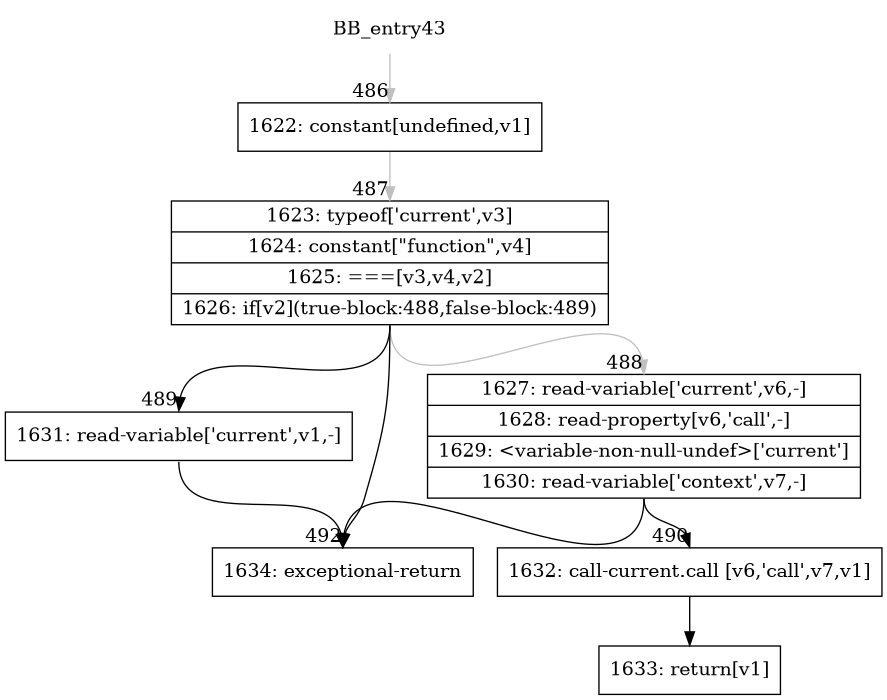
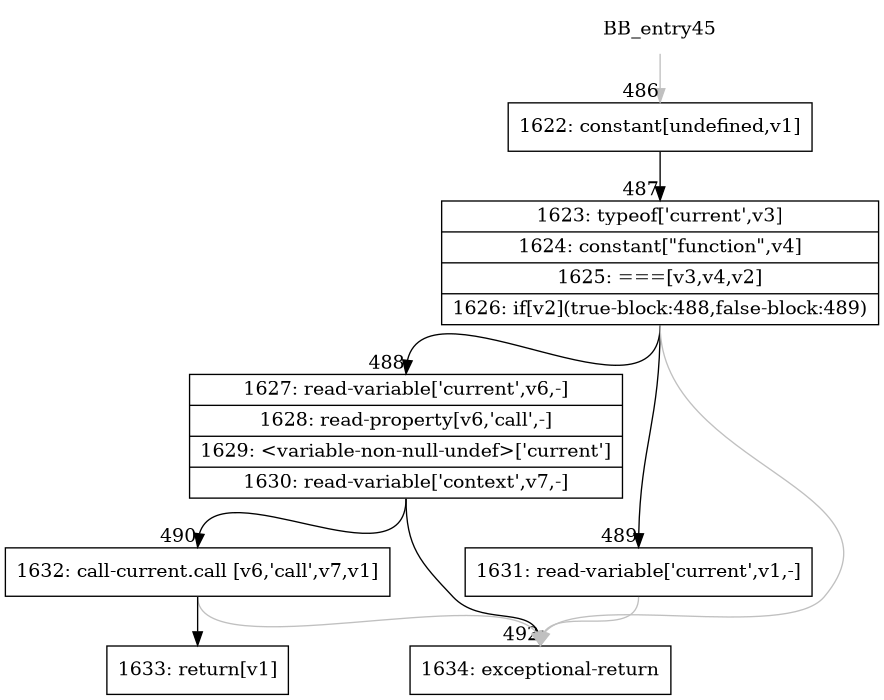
  digraph {
    rankdir=TD
    node [shape=record]
    edge [headport=n tailport=s]
-   BB_entry43 [shape=none]
+   BB_entry43 [shape=none label=BB_entry45]
    n2 [label="{1622: constant[undefined,v1]}"]
    n3 [label="{1623: typeof['current',v3]|1624: constant[\"function\",v4]|1625: ===[v3,v4,v2]|1626: if[v2](true-block:488,false-block:489)}"]
    n4 [label="{1627: read-variable['current',v6,-]|1628: read-property[v6,'call',-]|1629: \<variable-non-null-undef\>['current']|1630: read-variable['context',v7,-]}"]
    n5 [label="{1631: read-variable['current',v1,-]}"]
    n6 [label="{1634: exceptional-return}"]
    n7 [label="{1632: call-current.call [v6,'call',v7,v1]}"]
    n8 [label="{1633: return[v1]}"]
    BB_entry43 -> n2 [color=gray headlabel="    486"]
-   n2 -> n3 [headlabel="      487" color=gray]
-   n3 -> n4 [headlabel="      488" color=gray]
+   n2 -> n3 [headlabel="      487"]
+   n3 -> n4 [headlabel="      488"]
    n3 -> n5 [headlabel="      489"]
-   n3 -> n6 [color=black headlabel="      492"]
+   n3 -> n6 [color=gray headlabel="      492"]
    n4 -> n6 [color=black]
    n4 -> n7 [headlabel="      490"]
-   n5 -> n6 [color=black]
+   n5 -> n6 [color=gray]
+   n7 -> n6 [color=gray]
    n7 -> n8
  }
